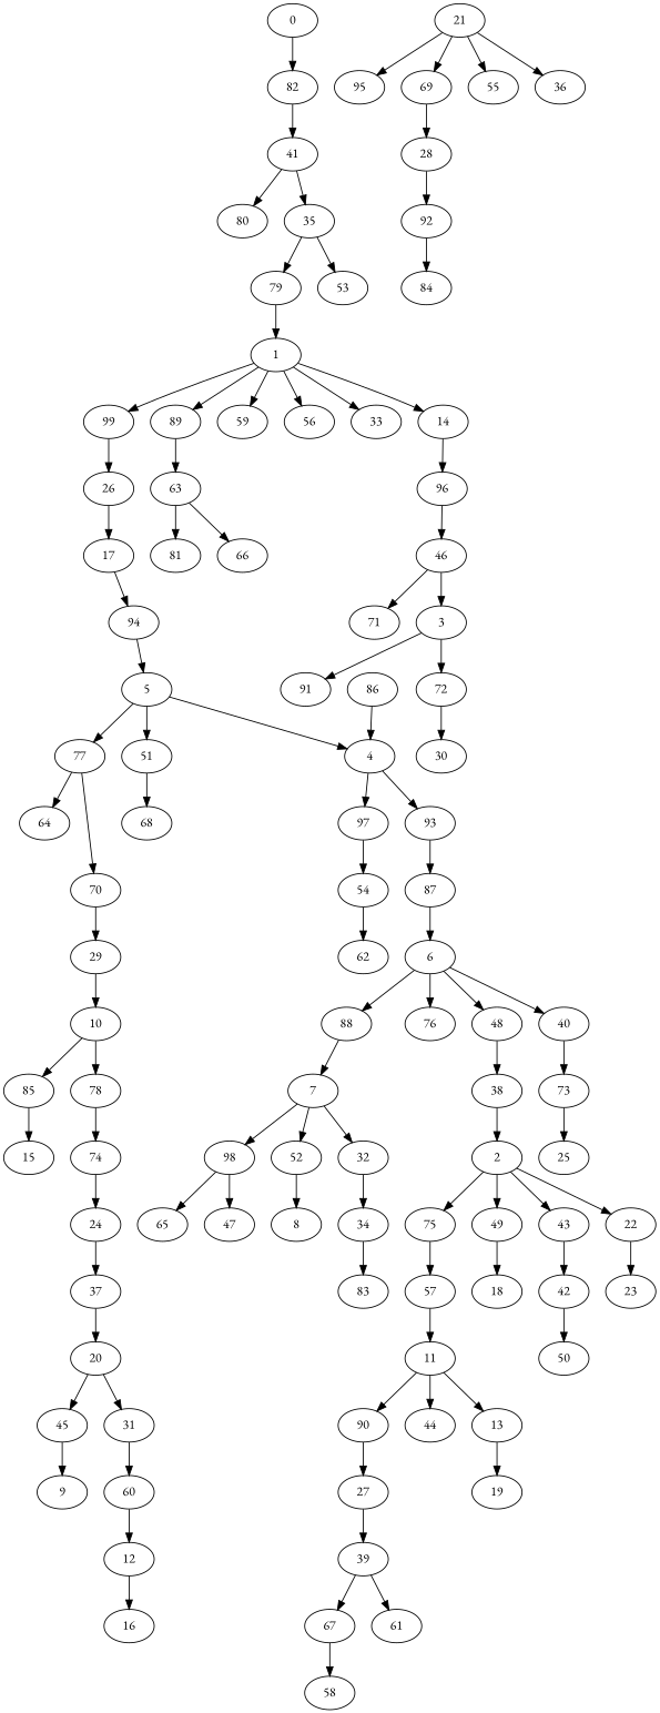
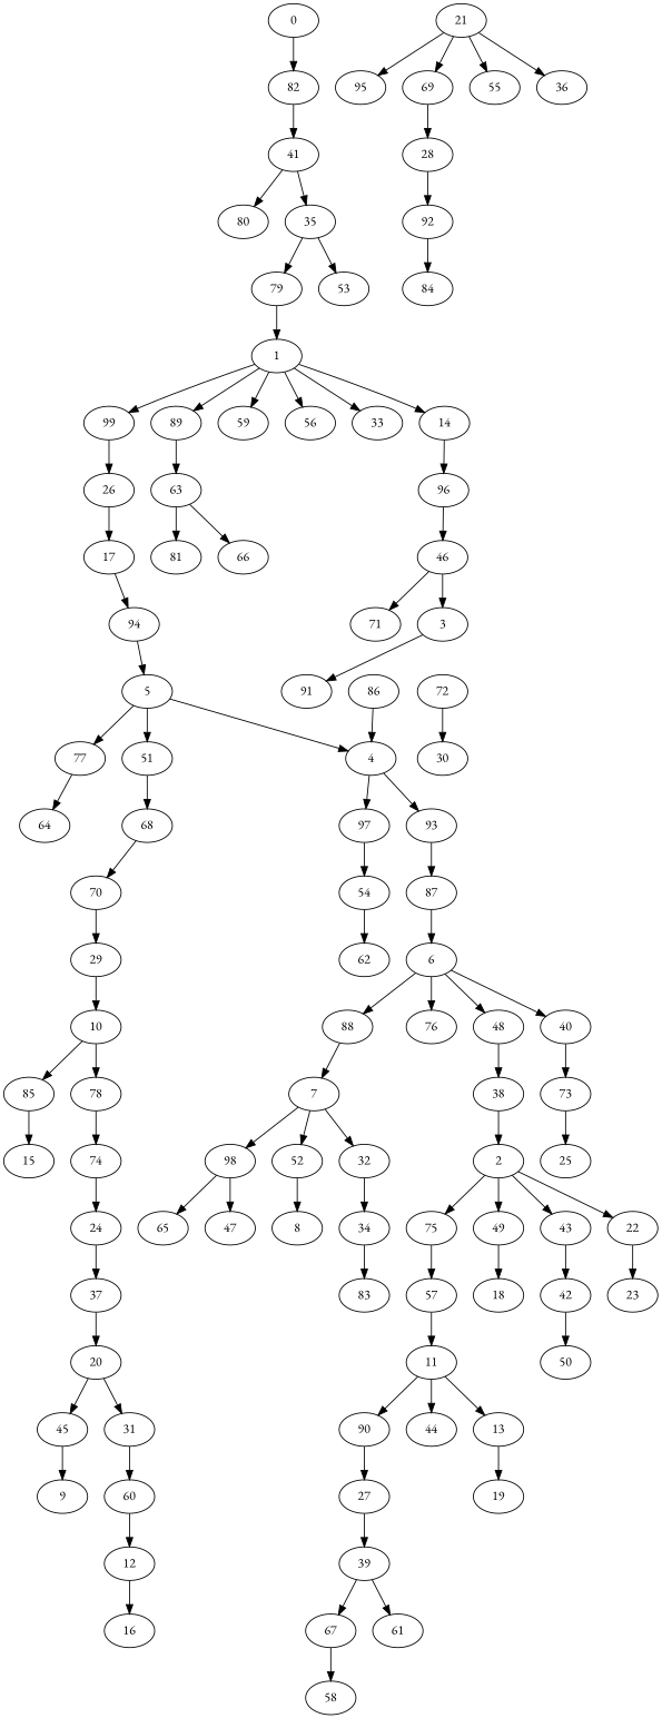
  digraph {
    fontname="EB Garamond"
    node [fontname="EB Garamond"]
    edge [fontname="EB Garamond"]
    n1 [label=0]
    n2 [label=82]
    n3 [label=41]
    n4 [label=80]
    n5 [label=35]
    n6 [label=79]
    n7 [label=53]
    n8 [label=1]
    n9 [label=99]
    n10 [label=89]
    n11 [label=59]
    n12 [label=56]
    n13 [label=33]
    n14 [label=14]
    n15 [label=26]
    n16 [label=63]
    n17 [label=96]
    n18 [label=17]
    n19 [label=94]
    n20 [label=5]
    n21 [label=77]
    n22 [label=51]
    n23 [label=4]
    n24 [label=86]
    n25 [label=64]
    n26 [label=68]
    n27 [label=97]
    n28 [label=93]
    n29 [label=54]
    n30 [label=87]
    n31 [label=62]
    n32 [label=21]
    n33 [label=95]
    n34 [label=69]
    n35 [label=55]
    n36 [label=36]
    n37 [label=28]
    n38 [label=92]
    n39 [label=84]
    n40 [label=65]
    n41 [label=6]
    n42 [label=88]
    n43 [label=76]
    n44 [label=48]
    n45 [label=40]
    n46 [label=7]
    n47 [label=38]
    n48 [label=73]
    n49 [label=98]
    n50 [label=52]
    n51 [label=32]
    n52 [label=47]
    n53 [label=8]
    n54 [label=34]
    n55 [label=83]
    n56 [label=2]
    n57 [label=75]
    n58 [label=49]
    n59 [label=43]
    n60 [label=22]
    n61 [label=57]
    n62 [label=18]
    n63 [label=42]
    n64 [label=23]
    n65 [label=11]
    n66 [label=90]
    n67 [label=44]
    n68 [label=13]
    n69 [label=27]
    n70 [label=19]
    n71 [label=39]
    n72 [label=67]
    n73 [label=61]
    n74 [label=58]
    n75 [label=50]
    n76 [label=25]
    n77 [label=70]
    n78 [label=29]
    n79 [label=10]
    n80 [label=85]
    n81 [label=78]
    n82 [label=15]
    n83 [label=74]
    n84 [label=24]
    n85 [label=37]
    n86 [label=20]
    n87 [label=45]
    n88 [label=31]
    n89 [label=9]
    n90 [label=60]
    n91 [label=12]
    n92 [label=16]
    n93 [label=81]
    n94 [label=66]
    n95 [label=46]
    n96 [label=71]
    n97 [label=3]
    n98 [label=91]
    n99 [label=72]
    n100 [label=30]
    n1 -> n2
    n2 -> n3
    n3 -> n4
    n3 -> n5
    n5 -> n6
    n5 -> n7
    n6 -> n8
    n8 -> n9
    n8 -> n10
    n8 -> n11
    n8 -> n12
    n8 -> n13
    n8 -> n14
    n9 -> n15
    n10 -> n16
    n14 -> n17
    n15 -> n18
    n16 -> n93
    n16 -> n94
    n17 -> n95
    n18 -> n19
    n19 -> n20
    n20 -> n21
    n20 -> n22
    n20 -> n23
    n21 -> n25
    n22 -> n26
    n23 -> n27
    n23 -> n28
    n24 -> n23
-   n21 -> n77
+   n26 -> n77
    n27 -> n29
    n28 -> n30
    n29 -> n31
    n30 -> n41
    n32 -> n33
    n32 -> n34
    n32 -> n35
    n32 -> n36
    n34 -> n37
    n37 -> n38
    n38 -> n39
    n41 -> n42
    n41 -> n43
    n41 -> n44
    n41 -> n45
    n42 -> n46
    n44 -> n47
    n45 -> n48
    n46 -> n49
    n46 -> n50
    n46 -> n51
    n47 -> n56
    n48 -> n76
    n49 -> n40
    n49 -> n52
    n50 -> n53
    n51 -> n54
    n54 -> n55
    n56 -> n57
    n56 -> n58
    n56 -> n59
    n56 -> n60
    n57 -> n61
    n58 -> n62
    n59 -> n63
    n60 -> n64
    n61 -> n65
    n63 -> n75
    n65 -> n66
    n65 -> n67
    n65 -> n68
    n66 -> n69
    n68 -> n70
    n69 -> n71
    n71 -> n72
    n71 -> n73
    n72 -> n74
    n77 -> n78
    n78 -> n79
    n79 -> n80
    n79 -> n81
    n80 -> n82
    n81 -> n83
    n83 -> n84
    n84 -> n85
    n85 -> n86
    n86 -> n87
    n86 -> n88
    n87 -> n89
    n88 -> n90
    n90 -> n91
    n91 -> n92
    n95 -> n96
    n95 -> n97
    n97 -> n98
-   n97 -> n99
    n99 -> n100
  }
